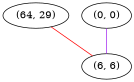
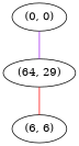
  graph {
    "(64, 29)"
    "(6, 6)"
    "(0, 0)"
    "(64, 29)" -- "(6, 6)" [color=red weight=1]
-   "(0, 0)" -- "(6, 6)" [color=purple weight=4]
+   "(0, 0)" -- "(64, 29)" [color=purple weight=4]
  }
